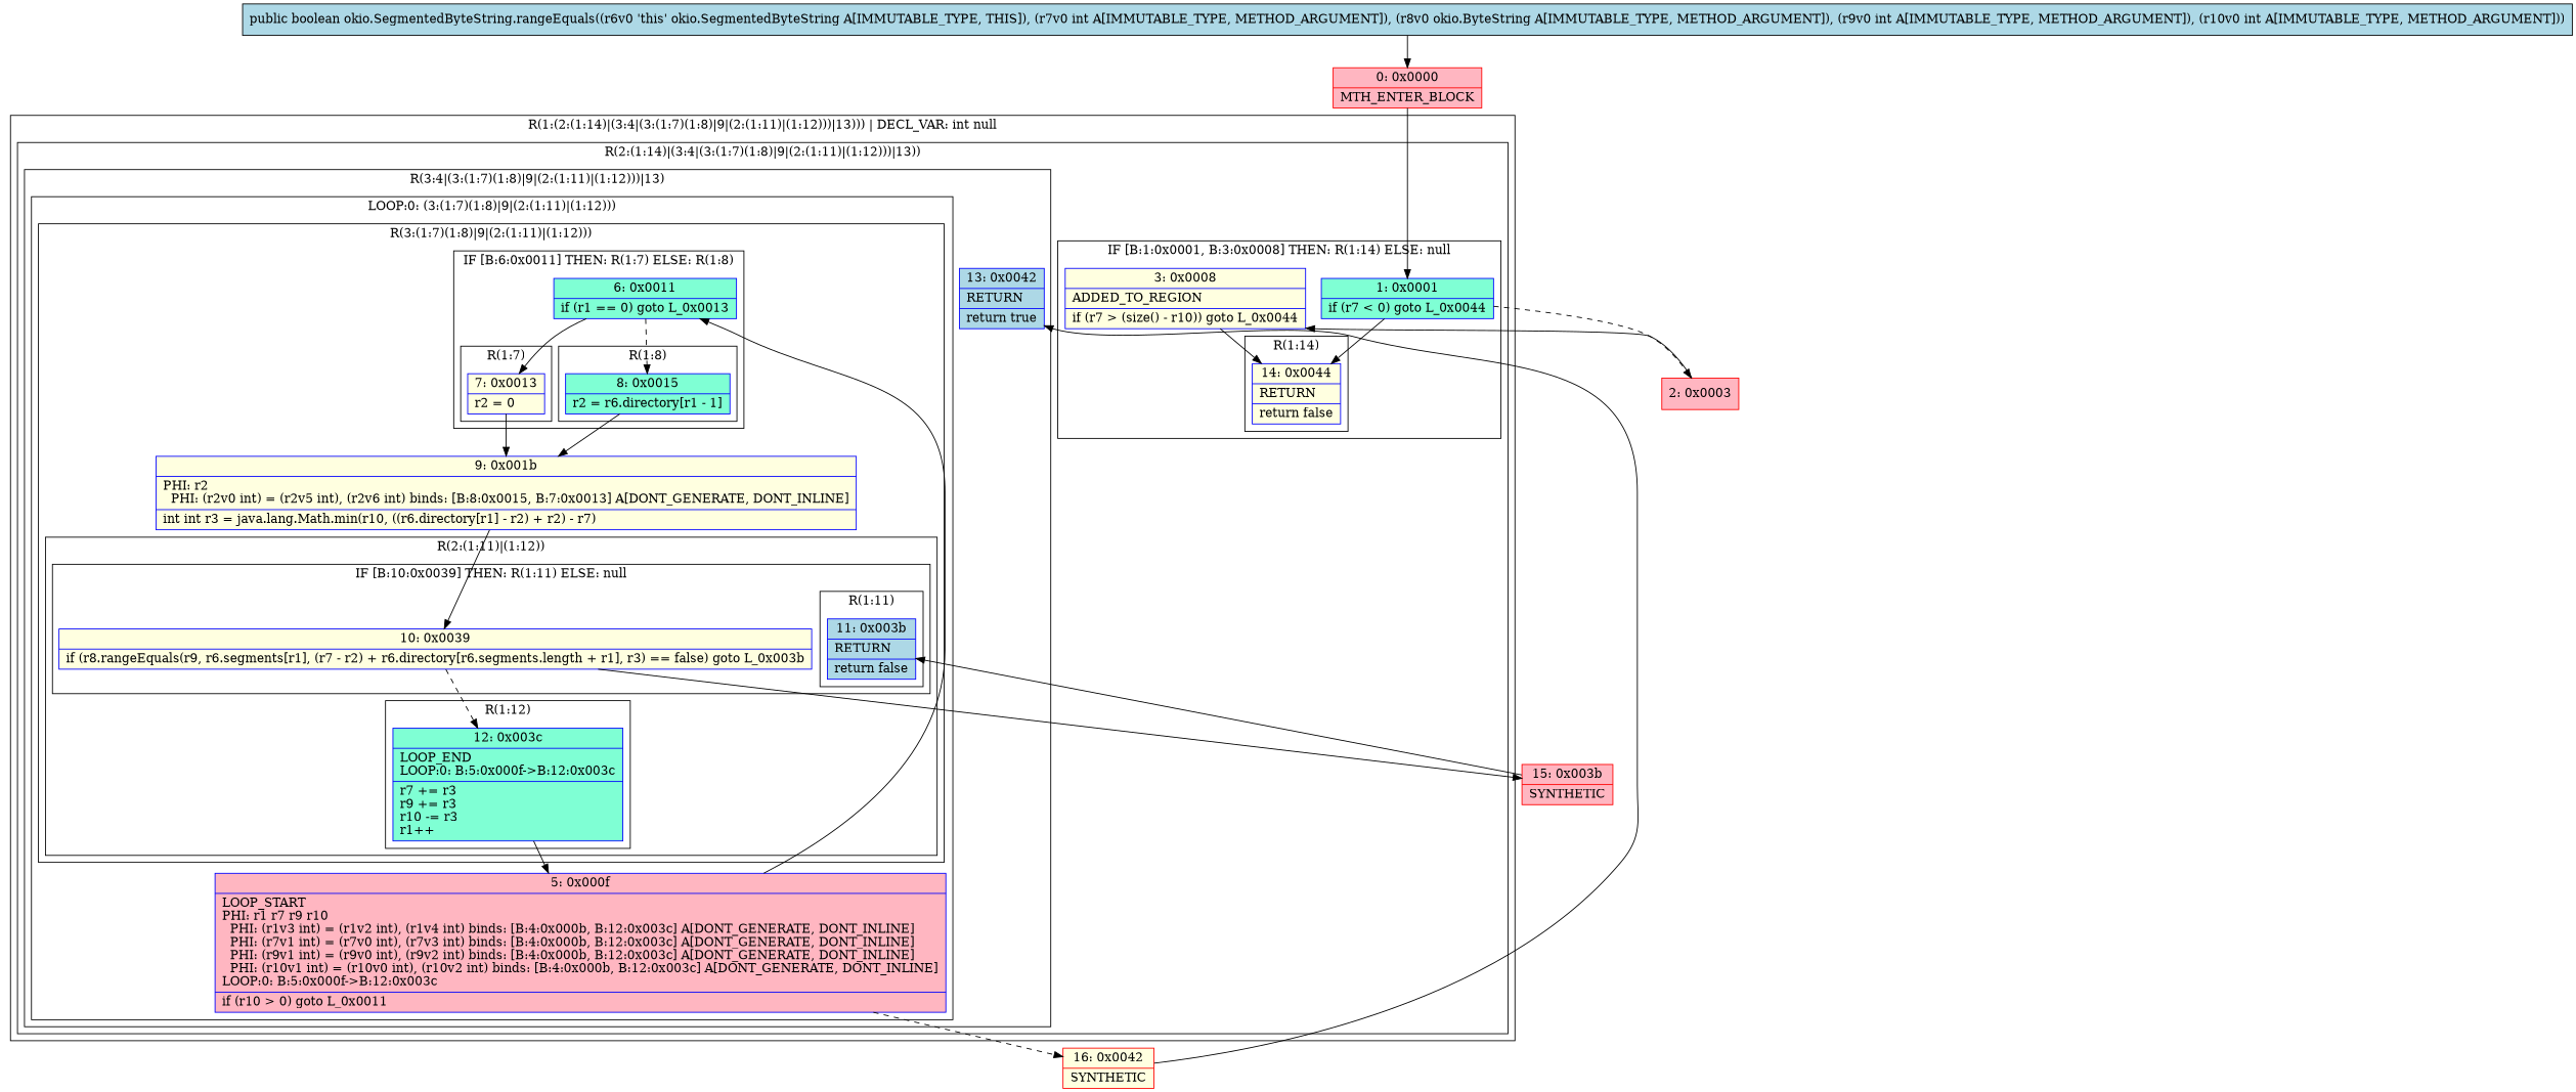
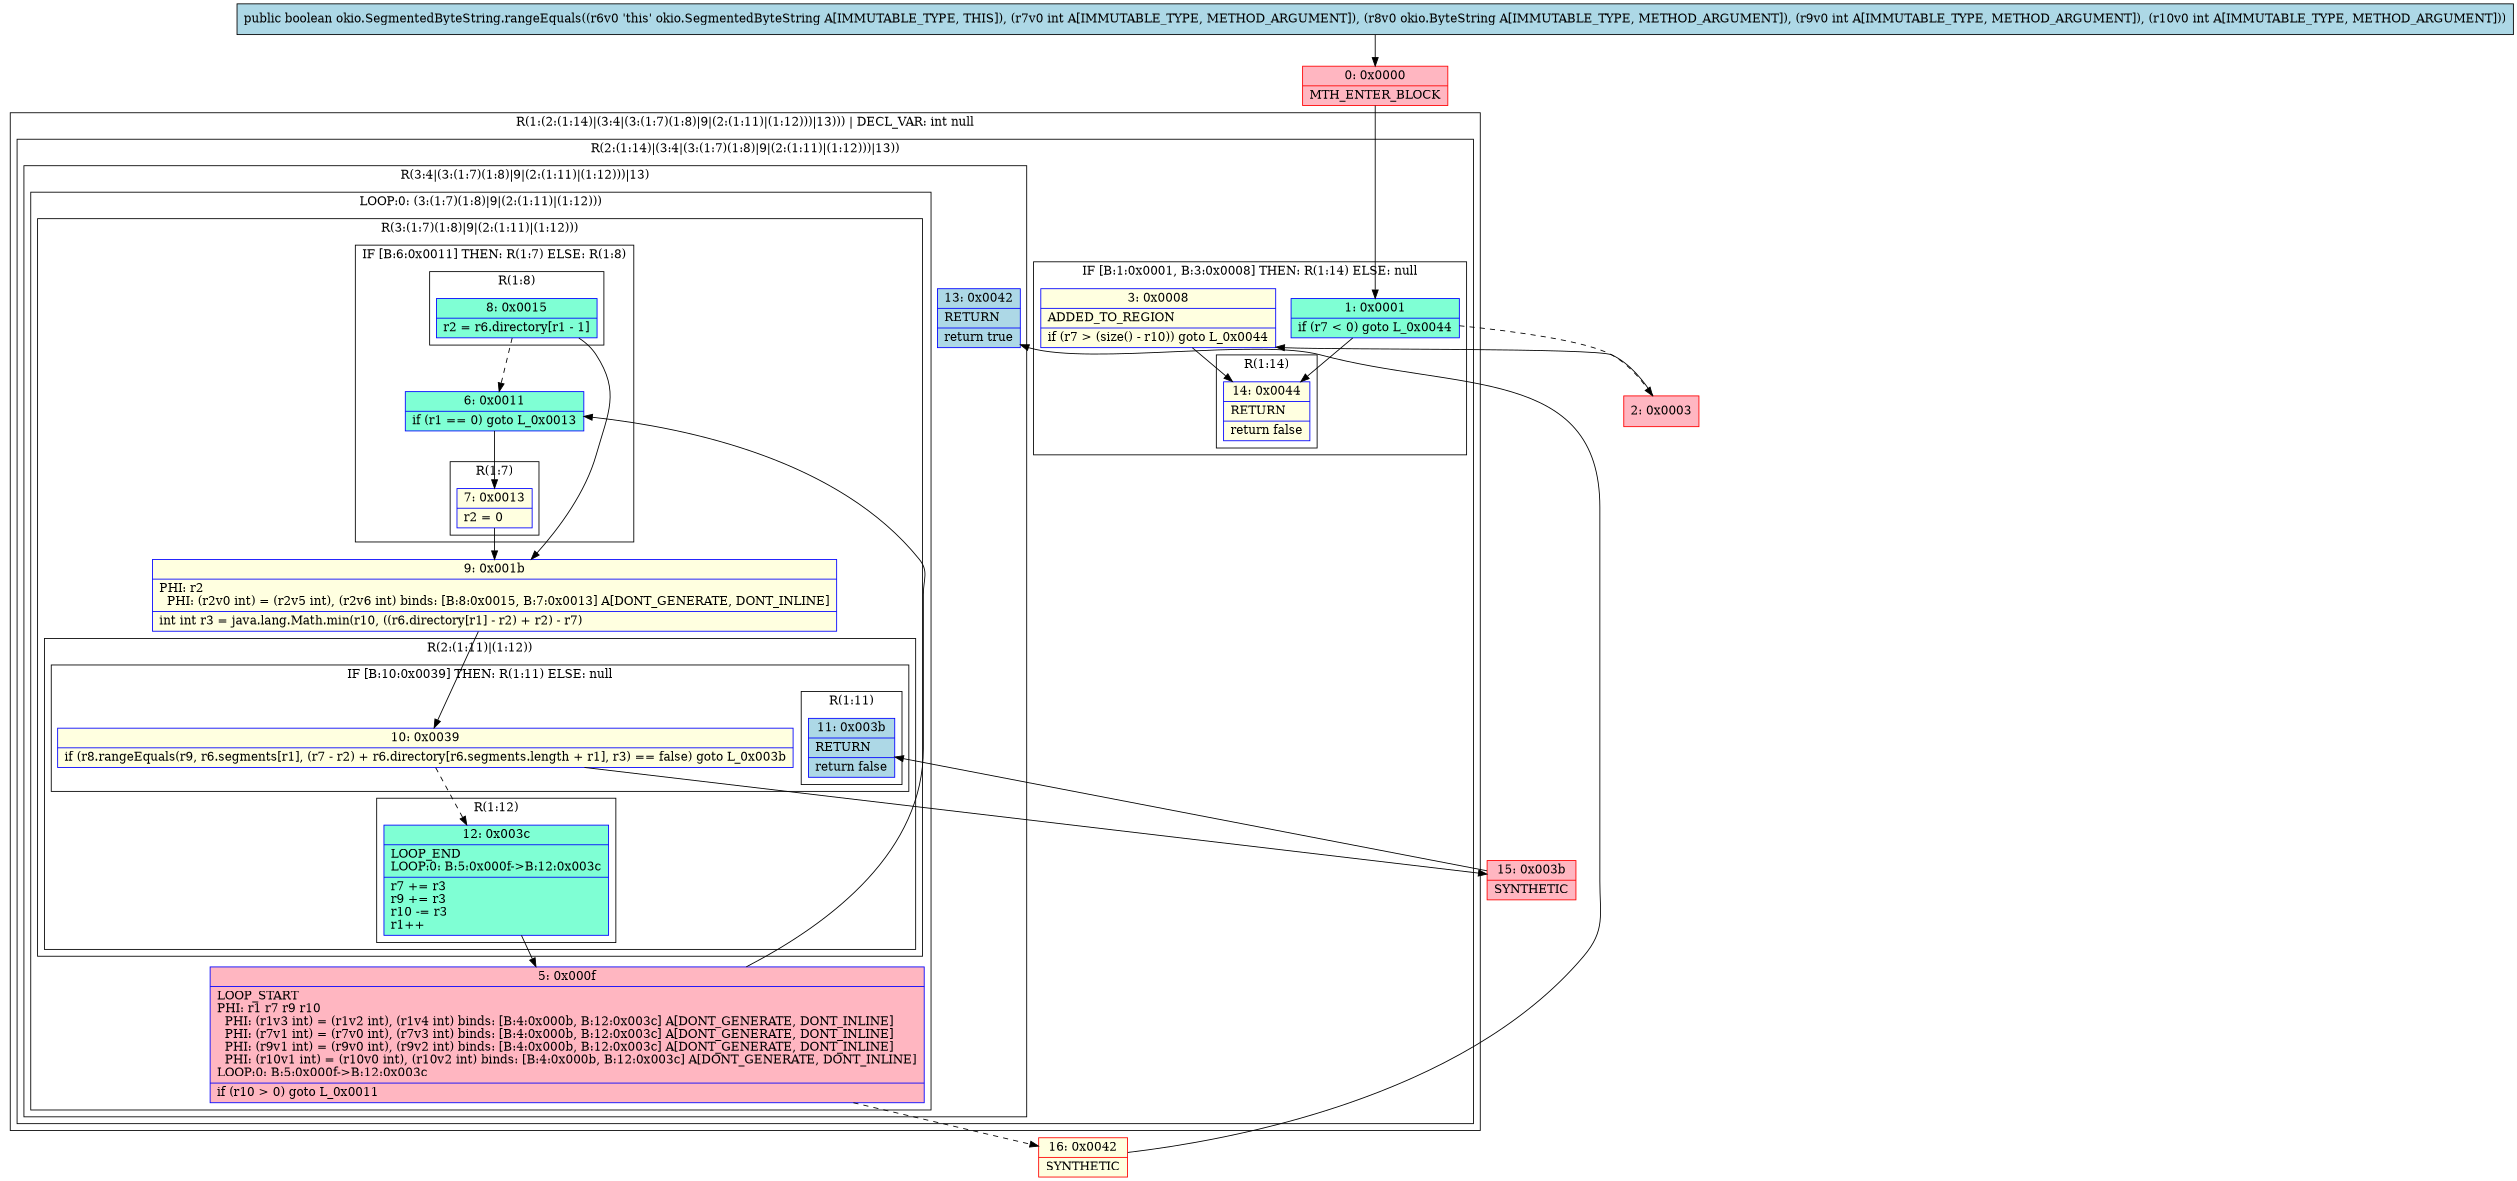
  digraph {
    node [color=blue fillcolor=lightyellow shape=record style=filled]
    n1 [label="{14\:\ 0x0044|RETURN\l|return false\l}"]
    n2 [fillcolor=aquamarine label="{1\:\ 0x0001|if (r7 \< 0) goto L_0x0044\l}"]
    n3 [label="{3\:\ 0x0008|ADDED_TO_REGION\l|if (r7 \> (size() \- r10)) goto L_0x0044\l}"]
    n4 [label="{7\:\ 0x0013|r2 = 0\l}"]
    n5 [fillcolor=aquamarine label="{8\:\ 0x0015|r2 = r6.directory[r1 \- 1]\l}"]
    n6 [fillcolor=aquamarine label="{6\:\ 0x0011|if (r1 == 0) goto L_0x0013\l}"]
    n7 [fillcolor=lightblue label="{11\:\ 0x003b|RETURN\l|return false\l}"]
    n8 [label="{10\:\ 0x0039|if (r8.rangeEquals(r9, r6.segments[r1], (r7 \- r2) + r6.directory[r6.segments.length + r1], r3) == false) goto L_0x003b\l}"]
    n9 [fillcolor=aquamarine label="{12\:\ 0x003c|LOOP_END\lLOOP:0: B:5:0x000f\-\>B:12:0x003c\l|r7 += r3\lr9 += r3\lr10 \-= r3\lr1++\l}"]
    n10 [label="{9\:\ 0x001b|PHI: r2 \l  PHI: (r2v0 int) = (r2v5 int), (r2v6 int) binds: [B:8:0x0015, B:7:0x0013] A[DONT_GENERATE, DONT_INLINE]\l|int int r3 = java.lang.Math.min(r10, ((r6.directory[r1] \- r2) + r2) \- r7)\l}"]
    n11 [fillcolor=lightpink label="{5\:\ 0x000f|LOOP_START\lPHI: r1 r7 r9 r10 \l  PHI: (r1v3 int) = (r1v2 int), (r1v4 int) binds: [B:4:0x000b, B:12:0x003c] A[DONT_GENERATE, DONT_INLINE]\l  PHI: (r7v1 int) = (r7v0 int), (r7v3 int) binds: [B:4:0x000b, B:12:0x003c] A[DONT_GENERATE, DONT_INLINE]\l  PHI: (r9v1 int) = (r9v0 int), (r9v2 int) binds: [B:4:0x000b, B:12:0x003c] A[DONT_GENERATE, DONT_INLINE]\l  PHI: (r10v1 int) = (r10v0 int), (r10v2 int) binds: [B:4:0x000b, B:12:0x003c] A[DONT_GENERATE, DONT_INLINE]\lLOOP:0: B:5:0x000f\-\>B:12:0x003c\l|if (r10 \> 0) goto L_0x0011\l}"]
    n12 [fillcolor=lightblue label="{13\:\ 0x0042|RETURN\l|return true\l}"]
    n13 [color=red fillcolor=lightpink label="{2\:\ 0x0003}"]
    n14 [color=red fillcolor=lightpink label="{15\:\ 0x003b|SYNTHETIC\l}"]
    n15 [color=red label="{16\:\ 0x0042|SYNTHETIC\l}"]
    n16 [color=red fillcolor=lightpink label="{0\:\ 0x0000|MTH_ENTER_BLOCK\l}"]
    n17 [fillcolor=lightblue label="{public boolean okio.SegmentedByteString.rangeEquals((r6v0 'this' okio.SegmentedByteString A[IMMUTABLE_TYPE, THIS]), (r7v0 int A[IMMUTABLE_TYPE, METHOD_ARGUMENT]), (r8v0 okio.ByteString A[IMMUTABLE_TYPE, METHOD_ARGUMENT]), (r9v0 int A[IMMUTABLE_TYPE, METHOD_ARGUMENT]), (r10v0 int A[IMMUTABLE_TYPE, METHOD_ARGUMENT])) }" color=""]
    subgraph cluster_1 {
      label="R(1:(2:(1:14)|(3:4|(3:(1:7)(1:8)|9|(2:(1:11)|(1:12)))|13))) | DECL_VAR: int null\l"
      subgraph cluster_2 {
        label="R(2:(1:14)|(3:4|(3:(1:7)(1:8)|9|(2:(1:11)|(1:12)))|13))"
        subgraph cluster_3 {
          label="IF [B:1:0x0001, B:3:0x0008] THEN: R(1:14) ELSE: null"
          n2
          n3
          subgraph cluster_4 {
            label="R(1:14)"
            n1
          }
        }
        subgraph cluster_5 {
          label="R(3:4|(3:(1:7)(1:8)|9|(2:(1:11)|(1:12)))|13)"
          n12
          subgraph cluster_6 {
            label="LOOP:0: (3:(1:7)(1:8)|9|(2:(1:11)|(1:12)))"
            n11
            subgraph cluster_7 {
              label="R(3:(1:7)(1:8)|9|(2:(1:11)|(1:12)))"
              n10
              subgraph cluster_8 {
                label="IF [B:6:0x0011] THEN: R(1:7) ELSE: R(1:8)"
                n6
                subgraph cluster_9 {
                  label="R(1:7)"
                  n4
                }
                subgraph cluster_10 {
                  label="R(1:8)"
                  n5
                }
              }
              subgraph cluster_11 {
                label="R(2:(1:11)|(1:12))"
                subgraph cluster_12 {
                  label="IF [B:10:0x0039] THEN: R(1:11) ELSE: null"
                  n8
                  subgraph cluster_13 {
                    label="R(1:11)"
                    n7
                  }
                }
                subgraph cluster_14 {
                  label="R(1:12)"
                  n9
                }
              }
            }
          }
        }
      }
    }
    n2 -> n1
    n2 -> n13 [style=dashed]
    n3 -> n1
    n4 -> n10
    n5 -> n10
    n6 -> n4
-   n6 -> n5 [style=dashed]
+   n5 -> n6 [style=dashed]
    n8 -> n9 [style=dashed]
    n8 -> n14
    n9 -> n11
    n10 -> n8
    n11 -> n6
    n11 -> n15 [style=dashed]
    n13 -> n3
    n14 -> n7
    n15 -> n12
    n16 -> n2
    n17 -> n16
  }
